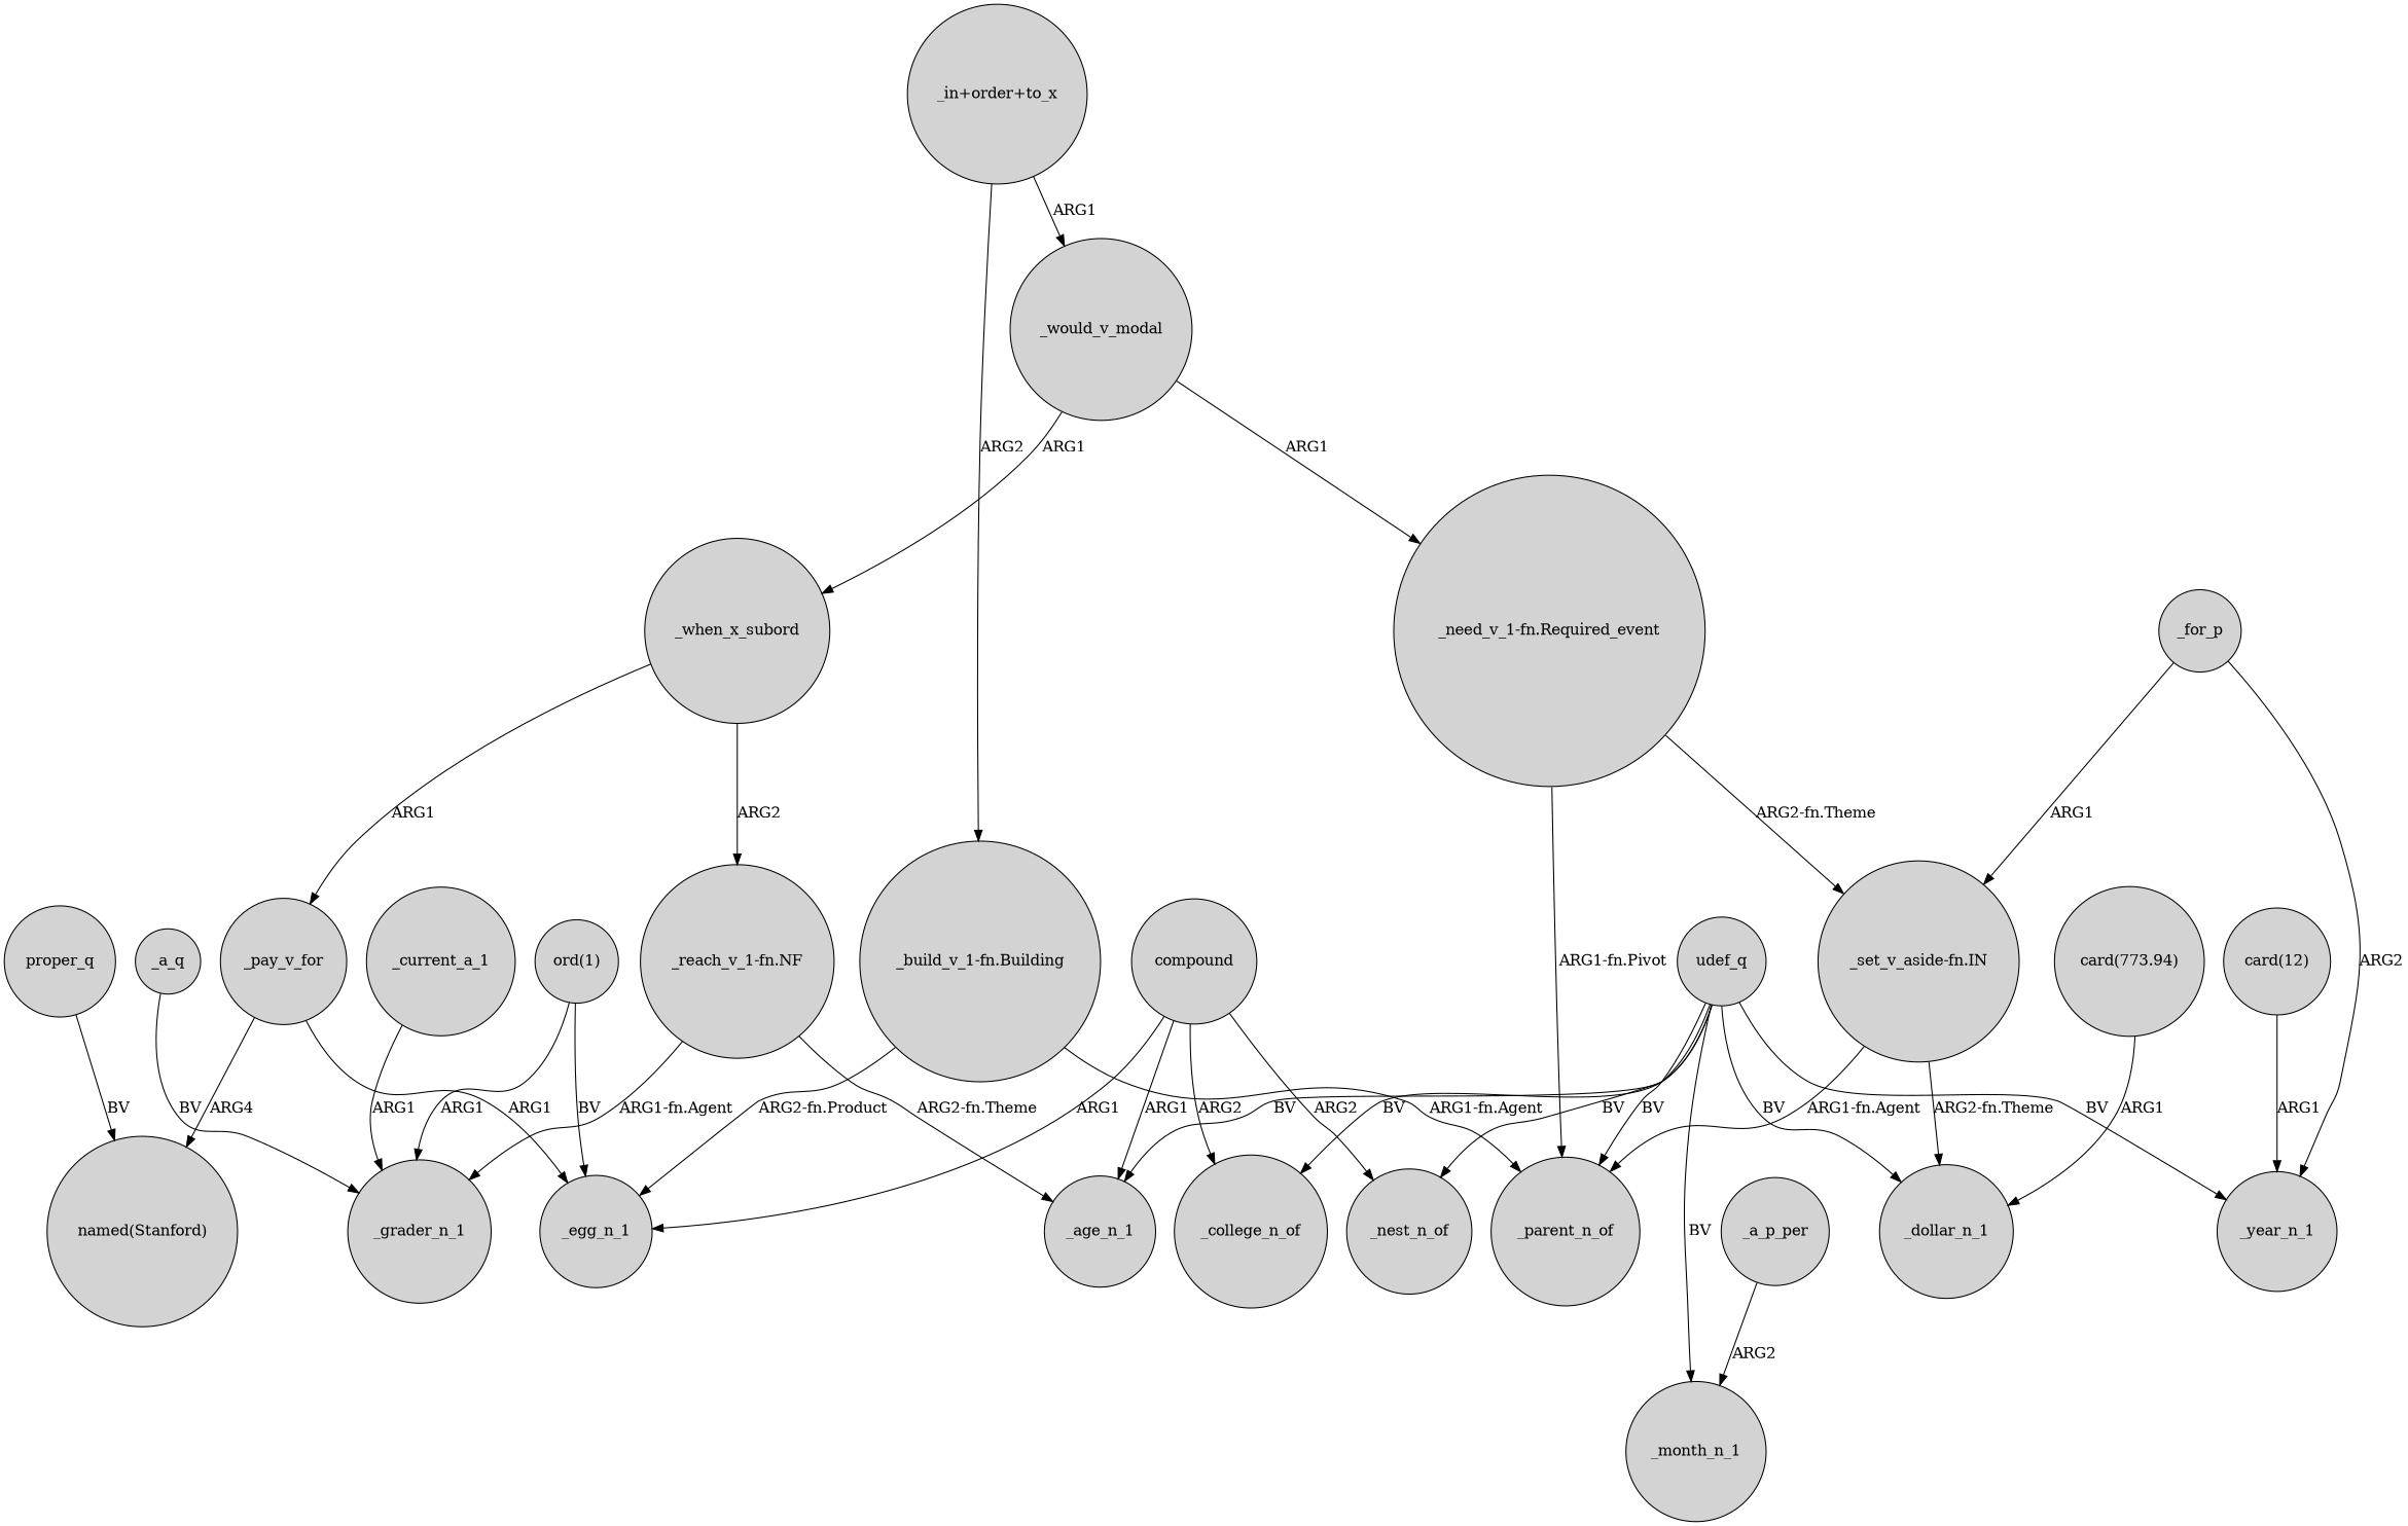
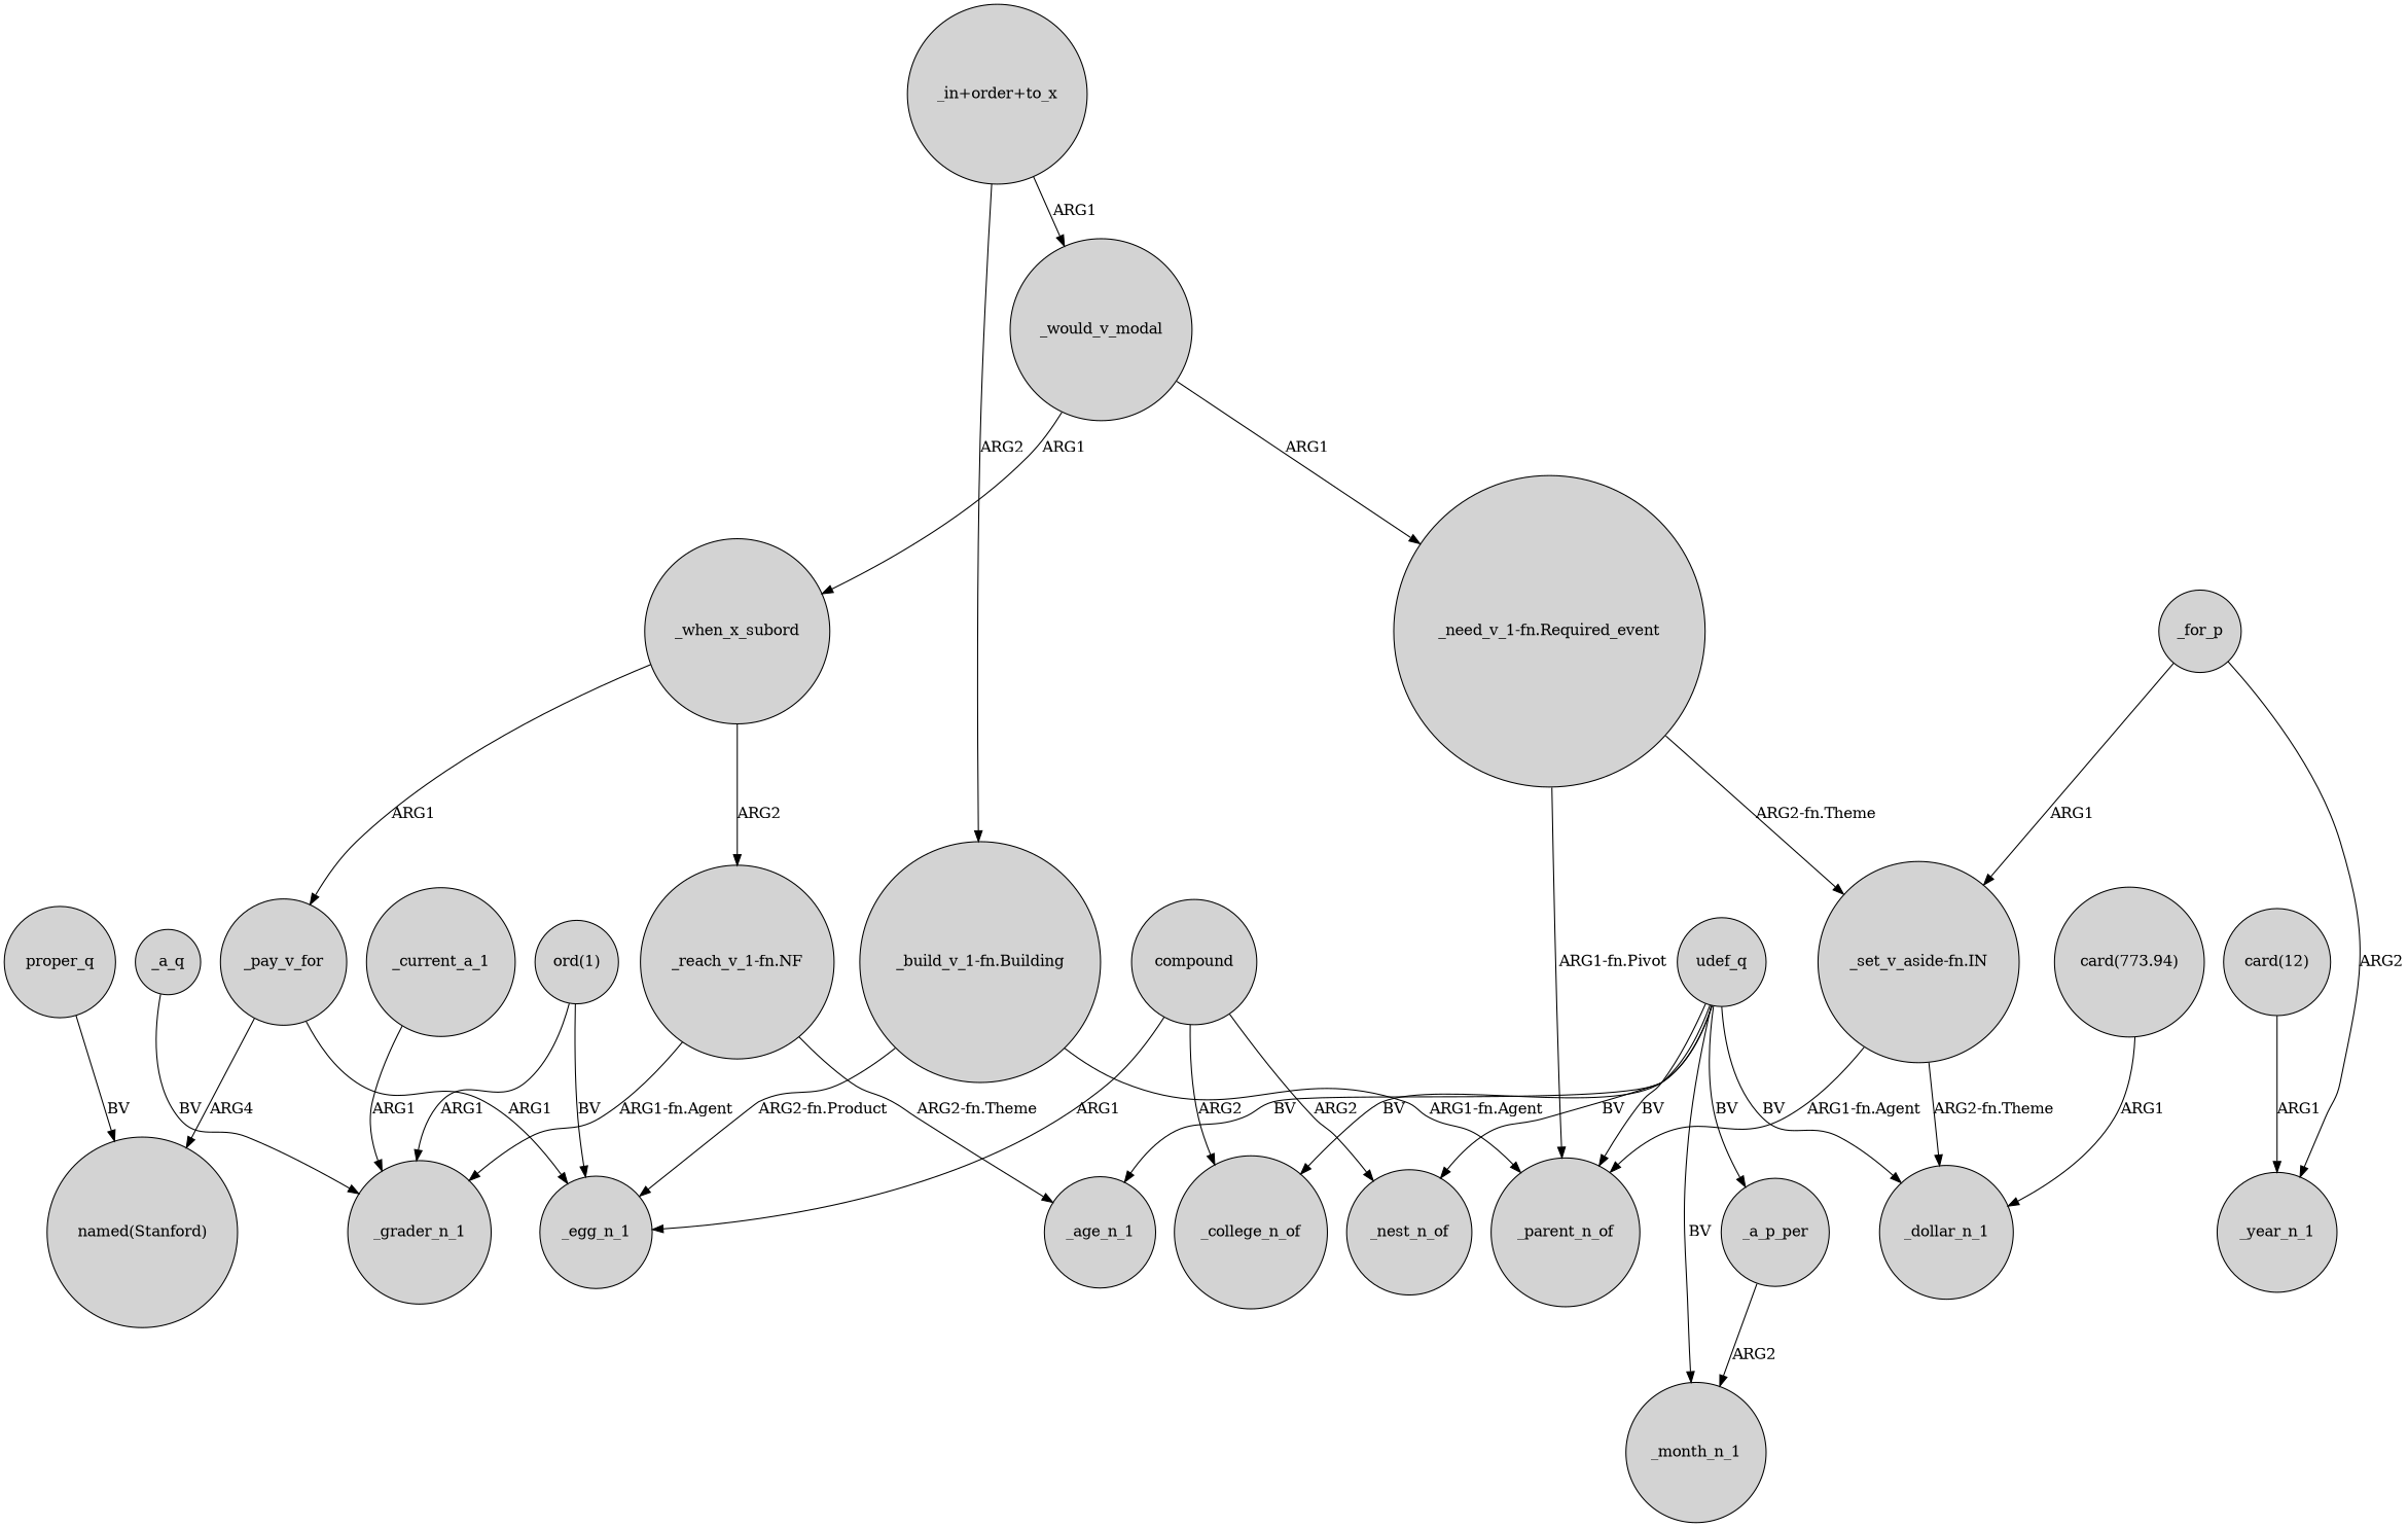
  digraph {
    node [shape=circle style=filled]
    udef_q
    _nest_n_of
    _parent_n_of
    _year_n_1
    _month_n_1
    _dollar_n_1
    _age_n_1
    _college_n_of
    "_set_v_aside-fn.IN"
    _would_v_modal
    _when_x_subord
    "_need_v_1-fn.Required_event"
    "_reach_v_1-fn.NF"
    _pay_v_for
    _grader_n_1
    _egg_n_1
    "named(Stanford)"
    "_build_v_1-fn.Building"
    _for_p
    _a_p_per
    compound
    "card(773.94)"
    "_in+order+to_x"
    _a_q
    "card(12)"
    proper_q
    _current_a_1
    "ord(1)"
    udef_q -> _nest_n_of [label=BV]
    udef_q -> _parent_n_of [label=BV]
-   udef_q -> _year_n_1 [label=BV]
+   udef_q -> _a_p_per [label=BV]
    udef_q -> _month_n_1 [label=BV]
    udef_q -> _dollar_n_1 [label=BV]
    udef_q -> _age_n_1 [label=BV]
    udef_q -> _college_n_of [label=BV]
    "_set_v_aside-fn.IN" -> _parent_n_of [label="ARG1-fn.Agent"]
    "_set_v_aside-fn.IN" -> _dollar_n_1 [label="ARG2-fn.Theme"]
    _would_v_modal -> _when_x_subord [label=ARG1]
    _would_v_modal -> "_need_v_1-fn.Required_event" [label=ARG1]
    _when_x_subord -> "_reach_v_1-fn.NF" [label=ARG2]
    _when_x_subord -> _pay_v_for [label=ARG1]
    "_need_v_1-fn.Required_event" -> _parent_n_of [label="ARG1-fn.Pivot"]
    "_need_v_1-fn.Required_event" -> "_set_v_aside-fn.IN" [label="ARG2-fn.Theme"]
    "_reach_v_1-fn.NF" -> _age_n_1 [label="ARG2-fn.Theme"]
    "_reach_v_1-fn.NF" -> _grader_n_1 [label="ARG1-fn.Agent"]
    _pay_v_for -> _egg_n_1 [label=ARG1]
    _pay_v_for -> "named(Stanford)" [label=ARG4]
    "_build_v_1-fn.Building" -> _parent_n_of [label="ARG1-fn.Agent"]
    "_build_v_1-fn.Building" -> _egg_n_1 [label="ARG2-fn.Product"]
    _for_p -> _year_n_1 [label=ARG2]
    _for_p -> "_set_v_aside-fn.IN" [label=ARG1]
    _a_p_per -> _month_n_1 [label=ARG2]
    compound -> _nest_n_of [label=ARG2]
-   compound -> _age_n_1 [label=ARG1]
    compound -> _college_n_of [label=ARG2]
    compound -> _egg_n_1 [label=ARG1]
    "card(773.94)" -> _dollar_n_1 [label=ARG1]
    "_in+order+to_x" -> _would_v_modal [label=ARG1]
    "_in+order+to_x" -> "_build_v_1-fn.Building" [label=ARG2]
    _a_q -> _grader_n_1 [label=BV]
    "card(12)" -> _year_n_1 [label=ARG1]
    proper_q -> "named(Stanford)" [label=BV]
    _current_a_1 -> _grader_n_1 [label=ARG1]
    "ord(1)" -> _grader_n_1 [label=ARG1]
    "ord(1)" -> _egg_n_1 [label=BV]
  }
